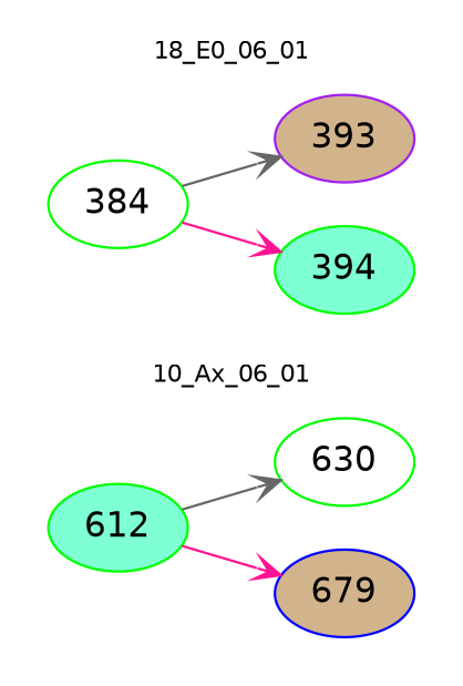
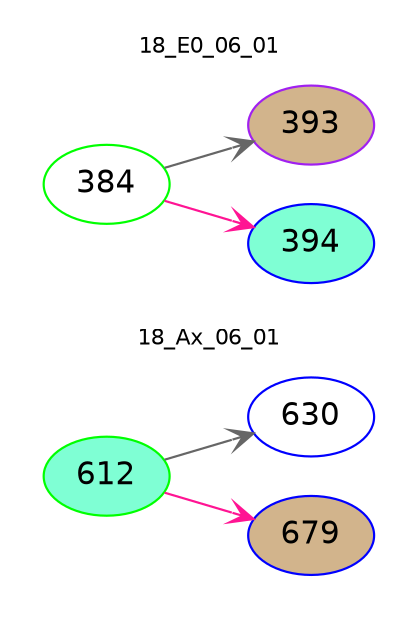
  digraph {
    fontname="DejaVu Sans"
    rankdir=LR
    node [color=blue fillcolor=aquamarine fontname="DejaVu Sans" style=filled]
    edge [arrowhead=vee color=deeppink fontname="DejaVu Sans"]
    n1 [color=green label=612]
    n2 [fillcolor=tan label=679]
-   n3 [color=green fillcolor=white label=630]
+   n3 [fillcolor=white label=630]
    n4 [color=green fillcolor=white label=384]
-   n5 [color=green label=394]
+   n5 [label=394]
    n6 [color=purple fillcolor=tan label=393]
    subgraph cluster_1 {
      color=white
      fontsize=10
-     label="10_Ax_06_01"
+     label="18_Ax_06_01"
      n1
      n2
      n3
    }
    subgraph cluster_2 {
      color=white
      fontsize=10
      label="18_E0_06_01"
      n4
      n5
      n6
    }
    n1 -> n2
    n1 -> n3 [color=gray40]
    n4 -> n5
    n4 -> n6 [color=gray40]
  }
